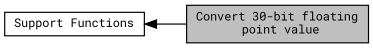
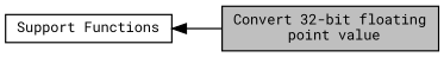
  digraph {
    rankdir=LR
    fontname="Roboto Mono"
    node [color=black fontname="Roboto Mono" fontsize=10 shape=record style=filled]
-   n1 [fillcolor=grey75 fontcolor=black height=0.2 label="Convert 30-bit floating\l point value" width=0.4]
+   n1 [fillcolor=grey75 fontcolor=black height=0.2 label="Convert 32-bit floating\l point value" width=0.4]
    n2 [fillcolor=white height=0.2 label="Support Functions" width=0.4]
    n2 -> n1 [dir=back fontname="Roboto Mono" fontsize=10 labelfontname=Helvetica labelfontsize=10 shape=plaintext style=solid]
  }
